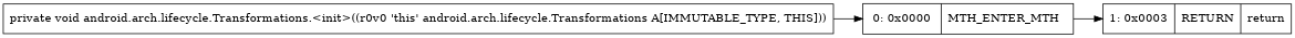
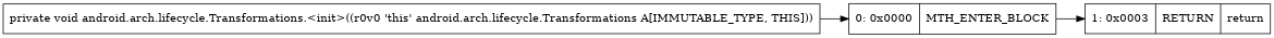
  digraph {
    rankdir=LR
    node [shape=record]
-   n1 [label="{0\:\ 0x0000|MTH_ENTER_MTH\l}"]
+   n1 [label="{0\:\ 0x0000|MTH_ENTER_BLOCK\l}"]
    n2 [label="{1\:\ 0x0003|RETURN\l|return\l}"]
    n3 [label="{private void android.arch.lifecycle.Transformations.\<init\>((r0v0 'this' android.arch.lifecycle.Transformations A[IMMUTABLE_TYPE, THIS])) }"]
    n1 -> n2
    n3 -> n1
  }
